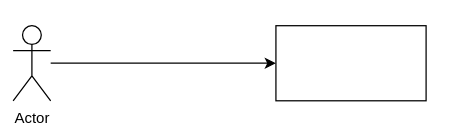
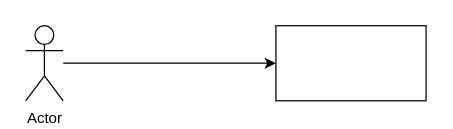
  <mxCell id="0" />
  <mxCell id="1" parent="0" />
  <mxCell id="2" style="edgeStyle=orthogonalEdgeStyle;rounded=0;orthogonalLoop=1;jettySize=auto;html=1;entryX=0;entryY=0.5;entryDx=0;entryDy=0;" edge="1" parent="1" source="3" target="4"><mxGeometry relative="1" as="geometry" /></mxCell>
- <mxCell id="3" value="Actor" style="shape=umlActor;verticalLabelPosition=bottom;verticalAlign=top;html=1;outlineConnect=0;" vertex="1" parent="1"><mxGeometry x="10" y="20" width="30" height="60" as="geometry" /></mxCell>
+ <mxCell id="3" value="Actor" style="shape=umlActor;verticalLabelPosition=bottom;verticalAlign=top;html=1;outlineConnect=0;" vertex="1" parent="1"><mxGeometry x="20" y="20" width="30" height="60" as="geometry" /></mxCell>
  <mxCell id="4" value="" style="rounded=0;whiteSpace=wrap;html=1;" vertex="1" parent="1"><mxGeometry x="220" y="20" width="120" height="60" as="geometry" /></mxCell>
